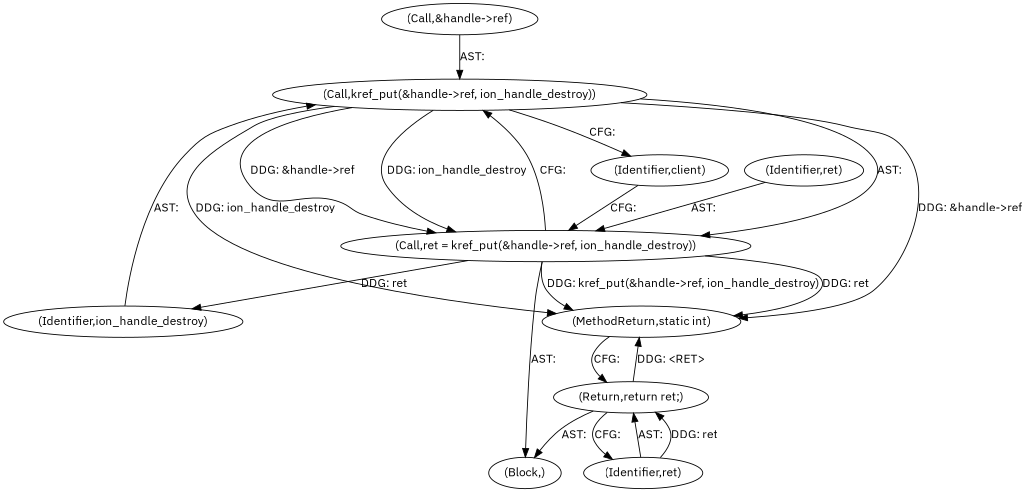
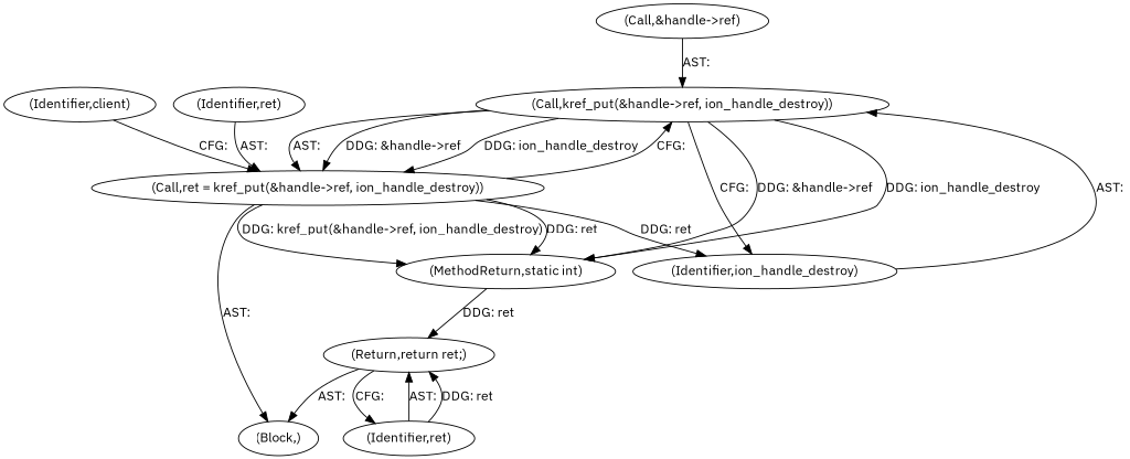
  digraph {
    fontname="IBM Plex Sans"
    node [fontname="IBM Plex Sans"]
    edge [fontname="IBM Plex Sans"]
    n1 [label="(Call,kref_put(&handle->ref, ion_handle_destroy))"]
    n2 [label="(Call,ret = kref_put(&handle->ref, ion_handle_destroy))"]
    n3 [label="(Identifier,ion_handle_destroy)"]
    n4 [label="(MethodReturn,static int)"]
    n5 [label="(Block,)"]
    n6 [label="(Return,return ret;)"]
    n7 [label="(Identifier,ret)"]
    n8 [label="(Identifier,client)"]
    n9 [label="(Identifier,ret)"]
    n10 [label="(Call,&handle->ref)"]
    n1 -> n2 [label="AST: "]
    n1 -> n2 [label="DDG: &handle->ref"]
    n1 -> n2 [label="DDG: ion_handle_destroy"]
-   n1 -> n8 [label="CFG: "]
+   n1 -> n3 [label="CFG: "]
    n1 -> n4 [label="DDG: &handle->ref"]
    n1 -> n4 [label="DDG: ion_handle_destroy"]
    n2 -> n1 [label="CFG: "]
    n2 -> n3 [label="DDG: ret"]
    n2 -> n4 [label="DDG: kref_put(&handle->ref, ion_handle_destroy)"]
    n2 -> n4 [label="DDG: ret"]
    n2 -> n5 [label="AST: "]
    n3 -> n1 [label="AST: "]
-   n4 -> n6 [label="CFG: "]
-   n6 -> n4 [label="DDG: <RET>"]
+   n4 -> n6 [label="DDG: ret"]
    n6 -> n5 [label="AST: "]
    n6 -> n7 [label="CFG: "]
    n7 -> n6 [label="AST: "]
    n7 -> n6 [label="DDG: ret"]
    n8 -> n2 [label="CFG: "]
    n9 -> n2 [label="AST: "]
    n10 -> n1 [label="AST: "]
  }
